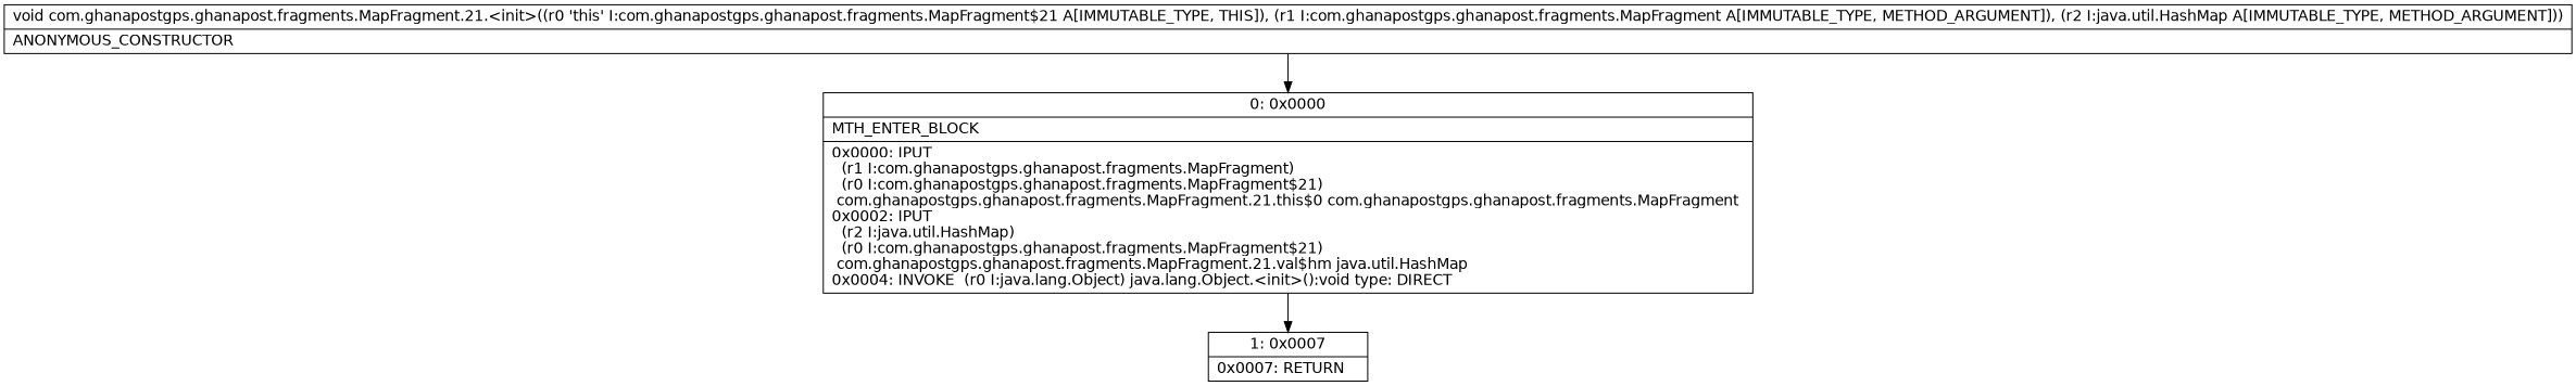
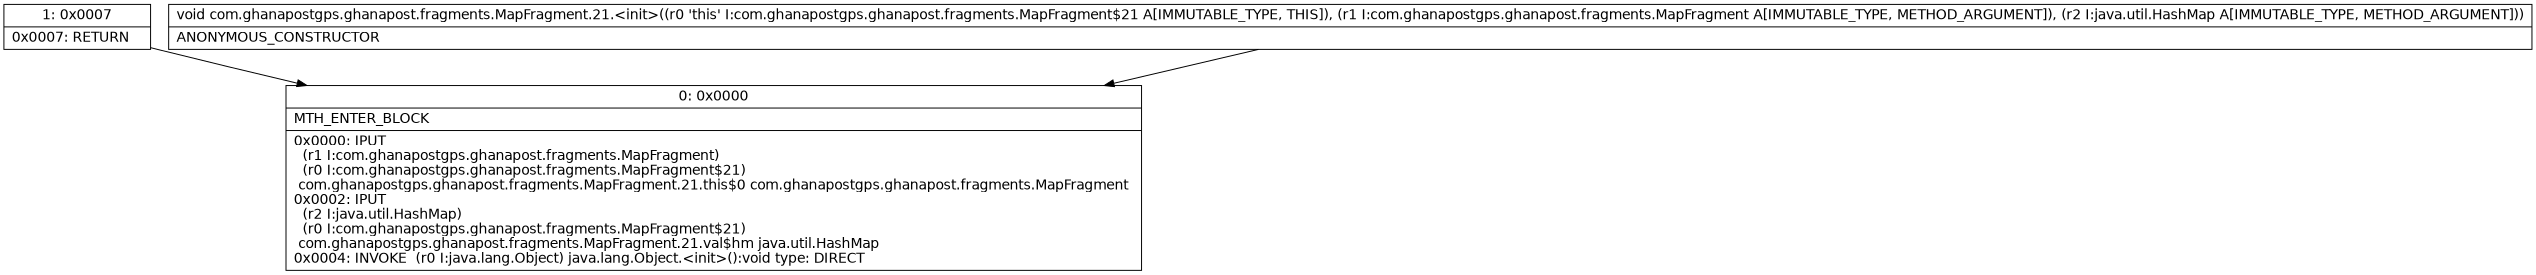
  digraph {
    fontname="DejaVu Sans"
    node [shape=record fontname="DejaVu Sans"]
    edge [fontname="DejaVu Sans"]
    n1 [label="{0\:\ 0x0000|MTH_ENTER_BLOCK\l|0x0000: IPUT  \l  (r1 I:com.ghanapostgps.ghanapost.fragments.MapFragment)\l  (r0 I:com.ghanapostgps.ghanapost.fragments.MapFragment$21)\l com.ghanapostgps.ghanapost.fragments.MapFragment.21.this$0 com.ghanapostgps.ghanapost.fragments.MapFragment \l0x0002: IPUT  \l  (r2 I:java.util.HashMap)\l  (r0 I:com.ghanapostgps.ghanapost.fragments.MapFragment$21)\l com.ghanapostgps.ghanapost.fragments.MapFragment.21.val$hm java.util.HashMap \l0x0004: INVOKE  (r0 I:java.lang.Object) java.lang.Object.\<init\>():void type: DIRECT \l}"]
    n2 [label="{1\:\ 0x0007|0x0007: RETURN   \l}"]
    n3 [label="{void com.ghanapostgps.ghanapost.fragments.MapFragment.21.\<init\>((r0 'this' I:com.ghanapostgps.ghanapost.fragments.MapFragment$21 A[IMMUTABLE_TYPE, THIS]), (r1 I:com.ghanapostgps.ghanapost.fragments.MapFragment A[IMMUTABLE_TYPE, METHOD_ARGUMENT]), (r2 I:java.util.HashMap A[IMMUTABLE_TYPE, METHOD_ARGUMENT]))  | ANONYMOUS_CONSTRUCTOR\l}"]
-   n1 -> n2
+   n2 -> n1
    n3 -> n1
  }
